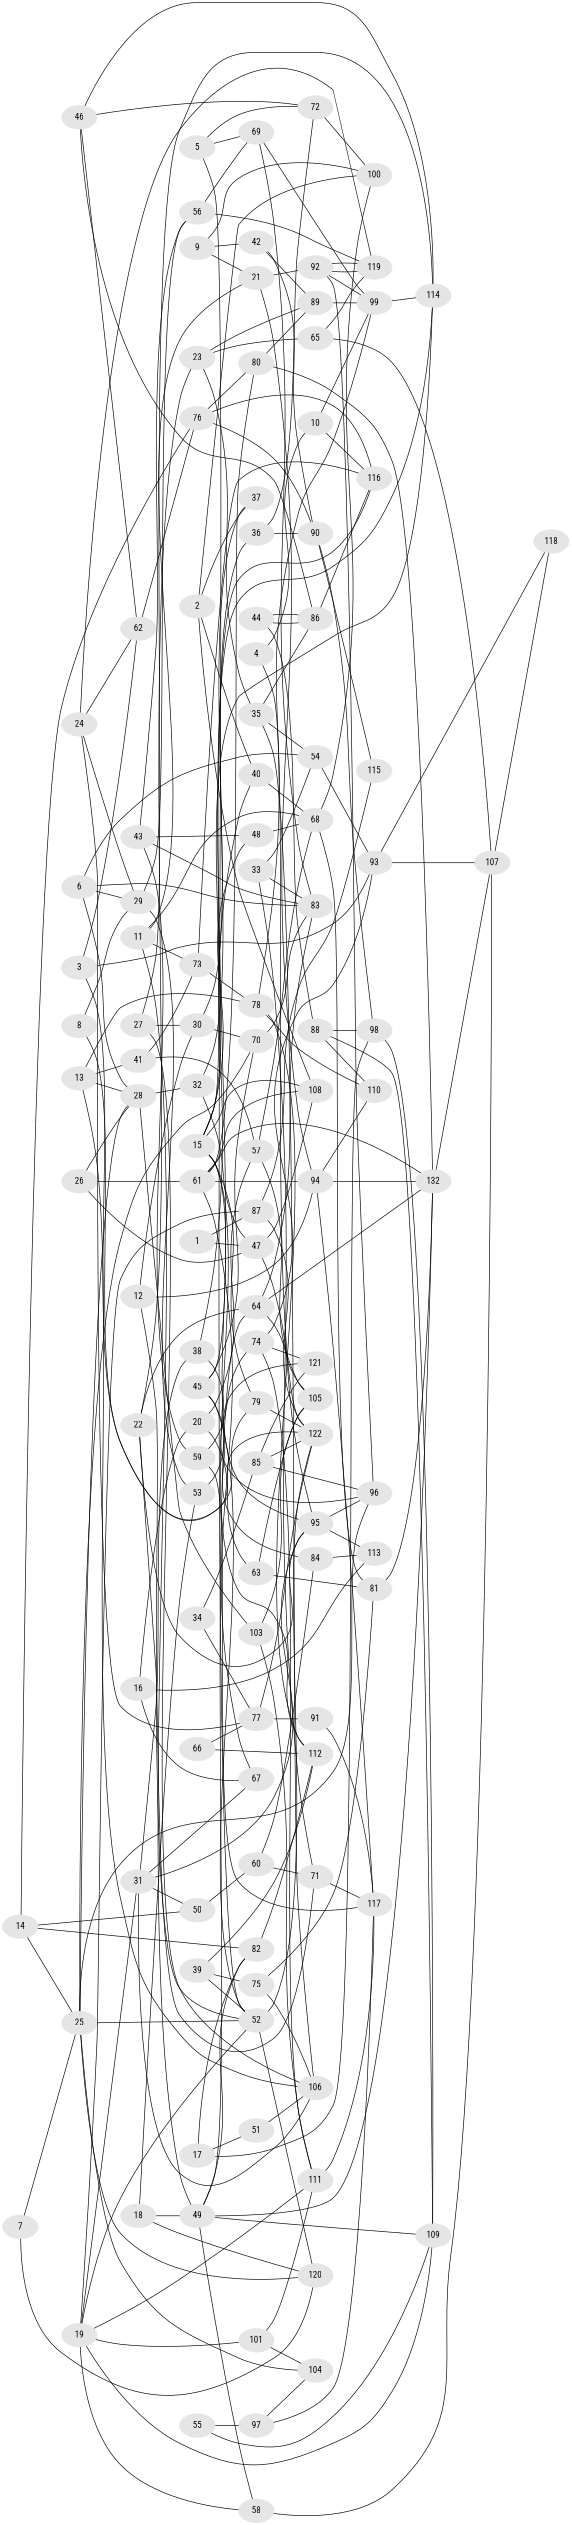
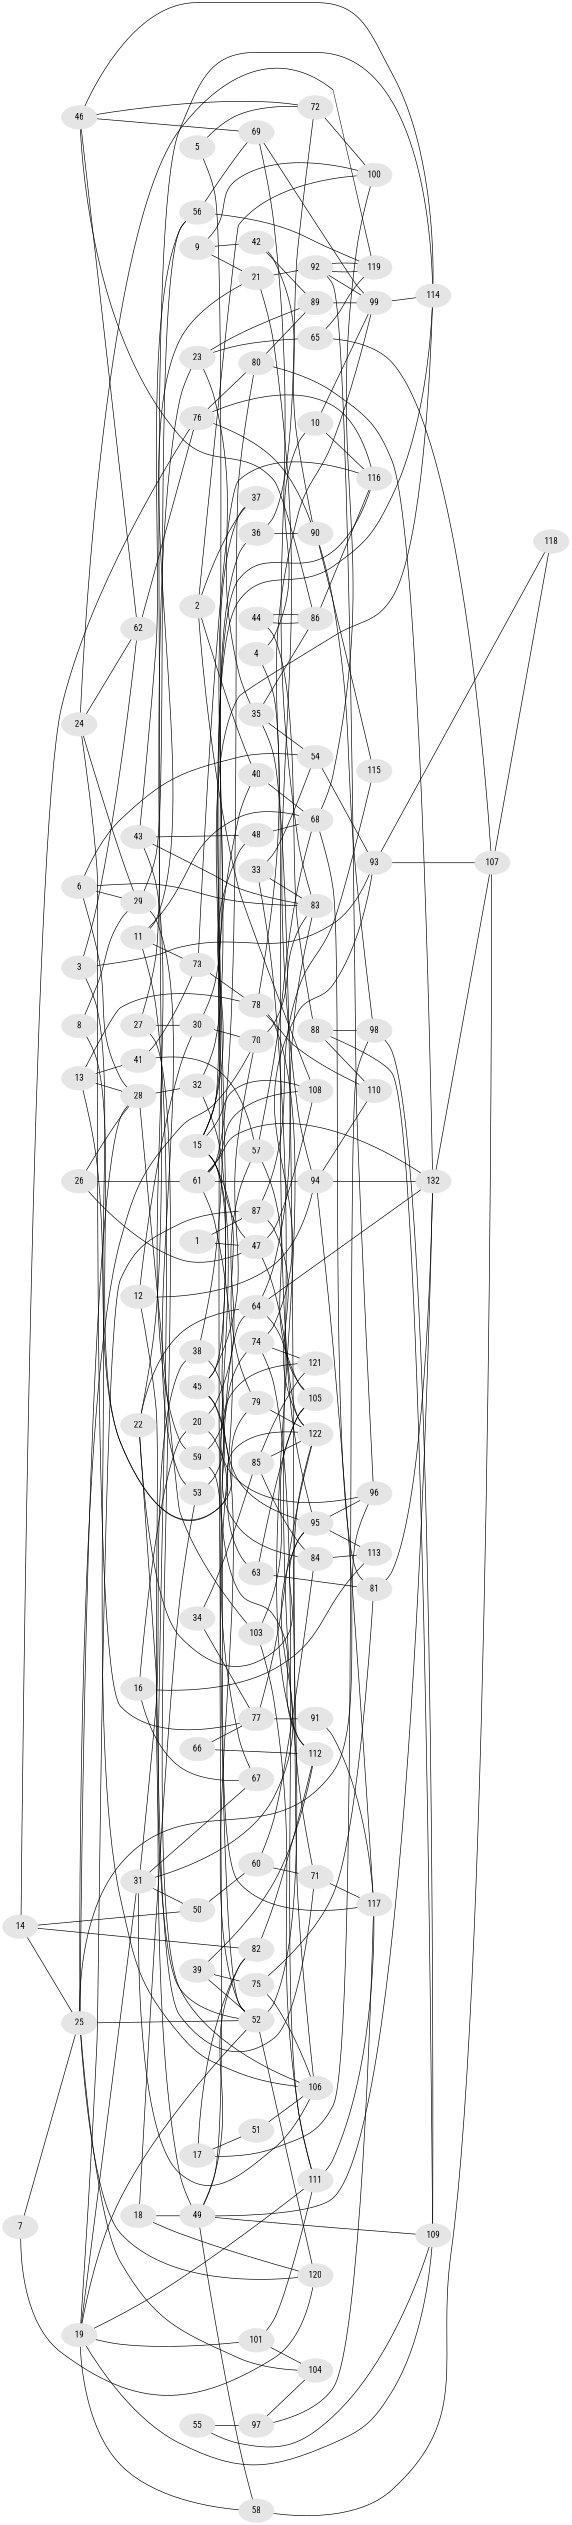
  graph {
    fontname="Roboto Condensed"
    rankdir=LR
    node [color=gray90 fontname="Roboto Condensed" style=filled]
    edge [fontname="Roboto Condensed"]
    1
    47
    87
    108
    95
    122
    115
    2
    37
    40
    100
    68
    3
    62
    93
    76
    107
    118
    4
    10
    99
    116
    5
    52
    69
    72
    120
    83
    6
    28
    29
    54
    32
    103
    53
    56
    7
    25
    70
    96
    104
    8
    79
    9
    21
    42
    94
    92
    89
    90
    114
    11
    49
    73
    82
    58
    109
    64
    n59 [label=132]
    81
    78
    12
    30
    117
    110
    101
    111
    13
    41
    106
    57
    112
    14
    50
    60
    80
    15
    48
    113
    16
    20
    67
    63
    17
    51
    98
    18
    121
    19
    31
    38
    105
    119
    22
    23
    71
    35
    65
    86
    24
    77
    91
    26
    61
    27
    36
    33
    34
    85
    39
    75
    43
    59
    74
    44
    88
    45
    84
    46
    55
    97
    66
    1 -- 47
    1 -- 87
    47 -- 108
    47 -- 95
    87 -- 122
    87 -- 115
    95 -- 96
    95 -- 113
    2 -- 108
    2 -- 37
    2 -- 40
    2 -- 100
    40 -- 68
    68 -- 100
    68 -- 81
    3 -- 122
    3 -- 62
    3 -- 93
    62 -- 76
    93 -- 107
    93 -- 118
    76 -- 116
    76 -- 90
    76 -- 80
    107 -- 118
    4 -- 122
    4 -- 10
    10 -- 99
    10 -- 116
    99 -- 114
    5 -- 52
-   5 -- 69
+   46 -- 69
    5 -- 72
    52 -- 122
    52 -- 120
    69 -- 99
    69 -- 83
    72 -- 100
    6 -- 83
    6 -- 28
    6 -- 29
    6 -- 54
    28 -- 32
    28 -- 103
    29 -- 53
    29 -- 56
    54 -- 93
    32 -- 47
    32 -- 36
    103 -- 111
    103 -- 105
    53 -- 121
    56 -- 69
    56 -- 119
    7 -- 120
    7 -- 25
    25 -- 52
    25 -- 120
    25 -- 28
    25 -- 70
    25 -- 96
    25 -- 104
    70 -- 83
    8 -- 29
    8 -- 79
    79 -- 122
    9 -- 100
    9 -- 21
    9 -- 42
    21 -- 94
    21 -- 92
    42 -- 89
    42 -- 90
    94 -- n59
    94 -- 117
    94 -- 110
    92 -- 99
    92 -- 96
    92 -- 119
    92 -- 119
    89 -- 99
    90 -- 115
    90 -- 98
    11 -- 68
    11 -- 21
    11 -- 49
    11 -- 73
    49 -- 82
    49 -- 58
    49 -- 109
    49 -- 64
    49 -- n59
    73 -- 116
    73 -- 78
    82 -- 112
    58 -- 107
    64 -- 83
    64 -- n59
    64 -- 105
    n59 -- 107
    81 -- n59
    78 -- 99
    78 -- 110
    78 -- 112
    12 -- 52
    12 -- 94
    12 -- 30
    30 -- 37
    30 -- 70
    101 -- 104
    101 -- 111
    111 -- 117
    13 -- 28
    13 -- 78
    13 -- 41
    13 -- 106
    41 -- 73
    41 -- 57
    57 -- 68
    57 -- 105
    14 -- 76
    14 -- 25
    14 -- 82
    14 -- 50
    50 -- 60
    60 -- 71
    60 -- 84
    80 -- 89
    80 -- n59
    15 -- 108
    15 -- 95
    15 -- 116
    15 -- 79
    15 -- 114
    15 -- 112
    15 -- 48
    48 -- 68
    16 -- 113
    16 -- 20
    16 -- 67
    20 -- 57
    20 -- 63
    63 -- 81
    63 -- 105
    17 -- 82
    17 -- 51
    17 -- 98
    51 -- 106
    98 -- 109
    18 -- 120
    18 -- 53
    18 -- 49
    19 -- 87
    19 -- 52
    19 -- 58
    19 -- 109
    19 -- 101
    19 -- 111
    19 -- 31
    31 -- 95
    31 -- 106
    31 -- 50
    31 -- 67
    31 -- 38
    38 -- 40
    38 -- 96
    22 -- 95
    22 -- 64
    22 -- 23
    22 -- 71
    23 -- 89
    23 -- 35
    23 -- 65
    71 -- 117
    35 -- 54
    35 -- 106
    35 -- 86
    65 -- 107
    65 -- 119
    86 -- 116
    24 -- 62
    24 -- 29
    24 -- 119
    24 -- 77
    77 -- 122
    77 -- 91
    91 -- 117
    26 -- 47
    26 -- 28
    26 -- 61
    61 -- 108
    61 -- 94
    61 -- n59
    61 -- 80
    61 -- 67
    27 -- 114
    27 -- 30
    27 -- 106
    36 -- 72
    36 -- 90
    33 -- 83
    33 -- 54
    33 -- 71
    34 -- 77
    34 -- 85
    85 -- 122
-   85 -- 96
+   85 -- 84
    85 -- 121
    39 -- 52
    39 -- 112
    39 -- 75
    75 -- 81
    75 -- 106
    43 -- 83
    43 -- 56
    43 -- 48
    43 -- 59
    59 -- 117
    59 -- 74
    74 -- 93
    74 -- 111
    74 -- 121
    44 -- 86
    44 -- 86
    44 -- 88
    88 -- 109
    88 -- 110
    88 -- 98
    45 -- 52
    45 -- 70
    45 -- 114
    45 -- 84
    84 -- 113
    46 -- 62
    46 -- 72
    46 -- 114
    46 -- 86
    55 -- 109
    55 -- 97
    97 -- 104
    97 -- 117
    66 -- 112
    66 -- 77
  }
